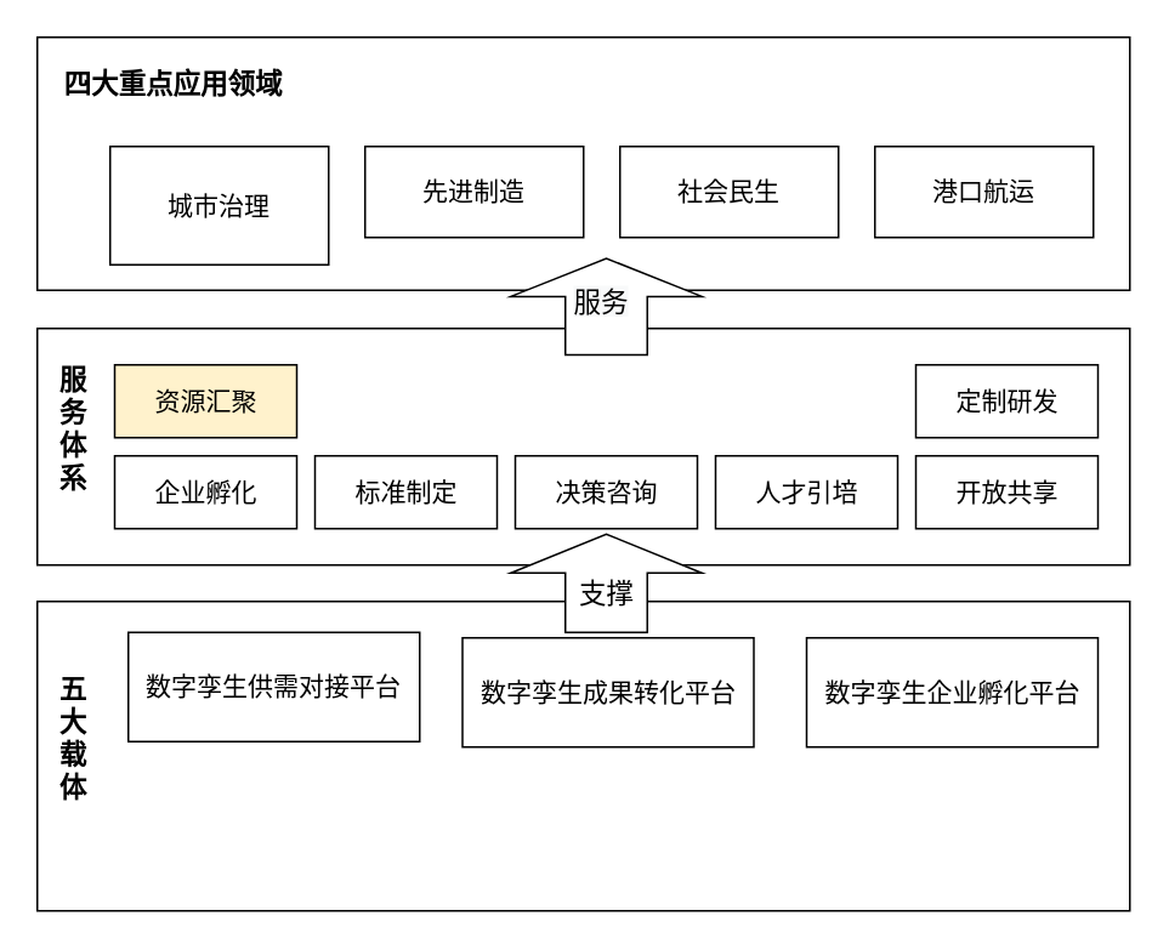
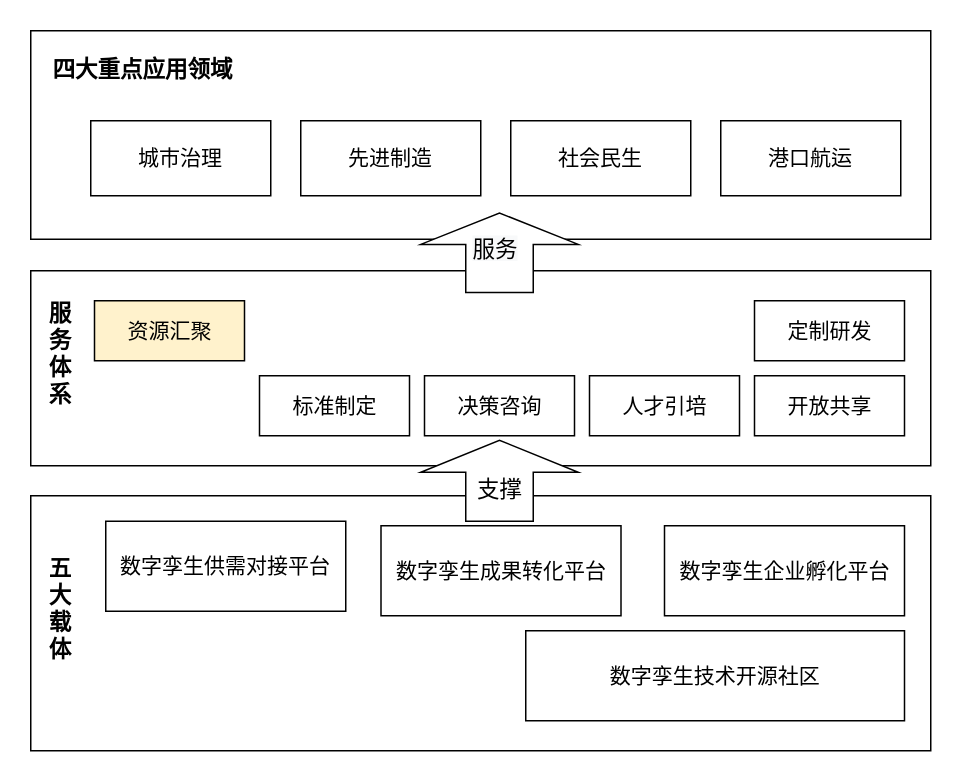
  <mxCell id="0" />
  <mxCell id="1" parent="0" />
  <mxCell id="2" value="" style="rounded=0;whiteSpace=wrap;html=1;fillOpacity=100;" parent="1" vertex="1"><mxGeometry x="20" y="330" width="600" height="170" as="geometry" /></mxCell>
+ <mxCell id="3" value="数字孪生技术开源社区" style="rounded=0;whiteSpace=wrap;html=1;fontSize=14;fontStyle=0" parent="1" vertex="1"><mxGeometry x="350" y="420" width="252.5" height="60" as="geometry" /></mxCell>
  <mxCell id="4" value="数字孪生供需对接平台" style="rounded=0;whiteSpace=wrap;html=1;fontSize=14;fontStyle=0" parent="1" vertex="1"><mxGeometry x="70" y="347" width="160" height="60" as="geometry" /></mxCell>
  <mxCell id="5" value="数字孪生成果转化平台" style="rounded=0;whiteSpace=wrap;html=1;fontSize=14;fontStyle=0" parent="1" vertex="1"><mxGeometry x="253.5" y="350" width="160" height="60" as="geometry" /></mxCell>
  <mxCell id="6" value="数字孪生企业孵化平台" style="rounded=0;whiteSpace=wrap;html=1;fontSize=14;fontStyle=0" parent="1" vertex="1"><mxGeometry x="442.5" y="350" width="160" height="60" as="geometry" /></mxCell>
  <mxCell id="7" value="五大载体" style="text;html=1;strokeColor=none;fillColor=none;align=center;verticalAlign=middle;whiteSpace=wrap;rounded=0;fontSize=15;fontStyle=1" parent="1" vertex="1"><mxGeometry x="30" y="390" width="20" height="30" as="geometry" /></mxCell>
  <mxCell id="8" value="" style="rounded=0;whiteSpace=wrap;html=1;fillOpacity=100;" parent="1" vertex="1"><mxGeometry x="20" y="180" width="600" height="130" as="geometry" /></mxCell>
  <mxCell id="9" value="" style="shape=mxgraph.arrows.arrow_down;verticalLabelPosition=bottom;verticalAlign=top;strokeWidth=1;strokeColor=#000000;fontSize=14;rotation=-180;fontColor=default;html=1;" parent="1" vertex="1"><mxGeometry x="280" y="293" width="105" height="54" as="geometry" /></mxCell>
  <mxCell id="10" value="资源汇聚" style="rounded=0;whiteSpace=wrap;html=1;imageWidth=24;fontSize=14;fillColor=#fff2cc;" parent="1" vertex="1"><mxGeometry x="62.5" y="200" width="100" height="40" as="geometry" /></mxCell>
- <mxCell id="11" value="企业孵化" style="rounded=0;whiteSpace=wrap;html=1;imageWidth=24;fontSize=14;" parent="1" vertex="1"><mxGeometry x="62.5" y="250" width="100" height="40" as="geometry" /></mxCell>
  <mxCell id="12" value="人才引培" style="rounded=0;whiteSpace=wrap;html=1;imageWidth=24;fontSize=14;" parent="1" vertex="1"><mxGeometry x="392.5" y="250" width="100" height="40" as="geometry" /></mxCell>
  <mxCell id="13" value="标准制定" style="rounded=0;whiteSpace=wrap;html=1;imageWidth=24;fontSize=14;" parent="1" vertex="1"><mxGeometry x="172.5" y="250" width="100" height="40" as="geometry" /></mxCell>
  <mxCell id="14" value="决策咨询" style="rounded=0;whiteSpace=wrap;html=1;imageWidth=24;fontSize=14;" parent="1" vertex="1"><mxGeometry x="282.5" y="250" width="100" height="40" as="geometry" /></mxCell>
  <mxCell id="15" value="定制研发" style="rounded=0;whiteSpace=wrap;html=1;imageWidth=24;fontSize=14;" parent="1" vertex="1"><mxGeometry x="502.5" y="200" width="100" height="40" as="geometry" /></mxCell>
  <mxCell id="16" value="开放共享" style="rounded=0;whiteSpace=wrap;html=1;imageWidth=24;fontSize=14;" parent="1" vertex="1"><mxGeometry x="502.5" y="250" width="100" height="40" as="geometry" /></mxCell>
  <mxCell id="17" value="" style="rounded=0;whiteSpace=wrap;html=1;fillOpacity=100;spacing=1;" parent="1" vertex="1"><mxGeometry x="20" y="20" width="600" height="139" as="geometry" /></mxCell>
- <mxCell id="18" value="城市治理" style="rounded=0;whiteSpace=wrap;html=1;fontStyle=0;fontSize=14;" parent="1" vertex="1"><mxGeometry x="60" y="80" width="120" height="65" as="geometry" /></mxCell>
+ <mxCell id="18" value="城市治理" style="rounded=0;whiteSpace=wrap;html=1;fontStyle=0;fontSize=14;" parent="1" vertex="1"><mxGeometry x="60" y="80" width="120" height="50" as="geometry" /></mxCell>
  <mxCell id="19" value="&lt;span style=&quot;font-size: 14px;&quot;&gt;先进制造&lt;/span&gt;&lt;span style=&quot;font-size: 14px;&quot;&gt;&lt;/span&gt;" style="rounded=0;whiteSpace=wrap;html=1;fontStyle=0;fontSize=14;" parent="1" vertex="1"><mxGeometry x="200" y="80" width="120" height="50" as="geometry" /></mxCell>
  <mxCell id="20" value="&lt;span style=&quot;font-size: 14px;&quot;&gt;港口航运&lt;/span&gt;&lt;span style=&quot;font-size: 14px;&quot;&gt;&lt;/span&gt;" style="rounded=0;whiteSpace=wrap;html=1;fontStyle=0;fontSize=14;" parent="1" vertex="1"><mxGeometry x="480" y="80" width="120" height="50" as="geometry" /></mxCell>
  <mxCell id="21" value="&lt;span style=&quot;font-size: 14px;&quot;&gt;社会民生&lt;/span&gt;&lt;span style=&quot;font-size: 14px;&quot;&gt;&lt;/span&gt;" style="rounded=0;whiteSpace=wrap;html=1;fontStyle=0;fontSize=14;" parent="1" vertex="1"><mxGeometry x="340" y="80" width="120" height="50" as="geometry" /></mxCell>
  <mxCell id="22" value="" style="shape=mxgraph.arrows.arrow_down;html=1;verticalLabelPosition=bottom;verticalAlign=top;strokeWidth=1;strokeColor=#000000;fontSize=14;rotation=-180;" parent="1" vertex="1"><mxGeometry x="280" y="141.5" width="105" height="53" as="geometry" /></mxCell>
  <mxCell id="23" value="服务体系" style="text;html=1;strokeColor=none;fillColor=none;align=center;verticalAlign=middle;whiteSpace=wrap;rounded=0;fontSize=15;fontStyle=1" parent="1" vertex="1"><mxGeometry x="30" y="220" width="20" height="30" as="geometry" /></mxCell>
  <mxCell id="24" value="四大重点应用领域" style="text;html=1;strokeColor=none;fillColor=none;align=center;verticalAlign=middle;whiteSpace=wrap;rounded=0;fontSize=15;fontStyle=1" parent="1" vertex="1"><mxGeometry x="30" y="40" width="130" height="10" as="geometry" /></mxCell>
  <mxCell id="25" value="支撑" style="text;html=1;strokeColor=none;fillColor=none;align=center;verticalAlign=middle;whiteSpace=wrap;rounded=0;fontSize=15;fontStyle=0;strokeWidth=0;imageAspect=0;" parent="1" vertex="1"><mxGeometry x="292.5" y="310" width="80" height="30" as="geometry" /></mxCell>
  <mxCell id="26" value="&lt;span style=&quot;color: rgb(0 , 0 , 0) ; font-family: &amp;#34;helvetica&amp;#34; ; font-size: 15px ; font-style: normal ; font-weight: 400 ; letter-spacing: normal ; text-align: center ; text-indent: 0px ; text-transform: none ; word-spacing: 0px ; background-color: rgb(248 , 249 , 250) ; display: inline ; float: none&quot;&gt;服务&lt;/span&gt;" style="text;whiteSpace=wrap;html=1;fontSize=14;" parent="1" vertex="1"><mxGeometry x="312.5" y="150" width="60" height="30" as="geometry" /></mxCell>
